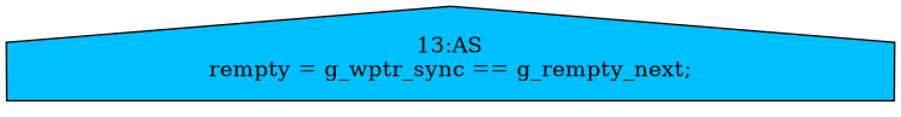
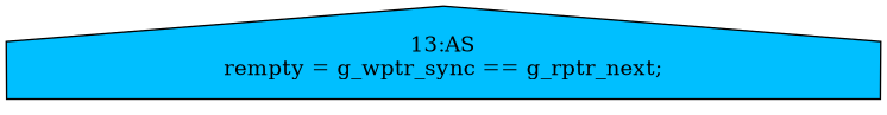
  strict digraph {
-   n1 [ast="<pyverilog.vparser.ast.Assign object at 0x7fe991836290>" def_var="['rempty']" fillcolor=deepskyblue label="13:AS\nrempty = g_wptr_sync == g_rempty_next;" statements="[]" style=filled typ=Assign use_var="['g_wptr_sync', 'g_rptr_next']" shape=house]
+   n1 [ast="<pyverilog.vparser.ast.Assign object at 0x7fe991836290>" def_var="['rempty']" fillcolor=deepskyblue label="13:AS\nrempty = g_wptr_sync == g_rptr_next;" statements="[]" style=filled typ=Assign use_var="['g_wptr_sync', 'g_rptr_next']" shape=house]
  }
